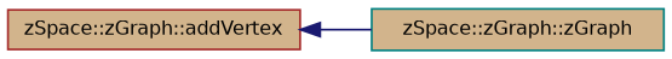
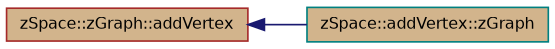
  digraph {
    rankdir=LR
    node [fillcolor=tan fontname=Helvetica fontsize=10 shape=record style=filled]
    n1 [color=brown fontcolor=black height=0.2 label="zSpace::zGraph::addVertex" width=0.4]
-   n2 [color=teal height=0.2 label="zSpace::zGraph::zGraph" width=0.4]
+   n2 [color=teal height=0.2 label="zSpace::addVertex::zGraph" width=0.4]
    n1 -> n2 [color=midnightblue dir=back fontname=Helvetica fontsize=10 labelfontname=Helvetica labelfontsize=10 style=solid]
  }
